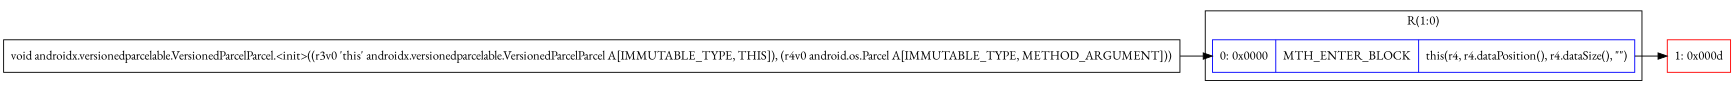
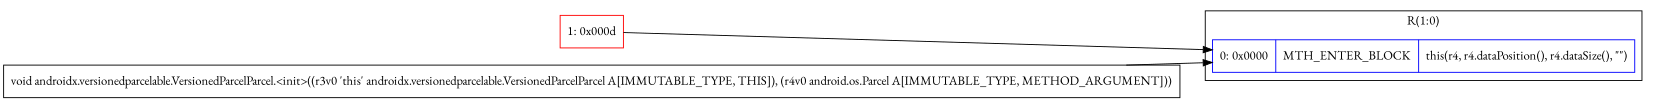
  digraph {
    rankdir=LR
    fontname="EB Garamond"
    node [shape=record fontname="EB Garamond"]
    edge [fontname="EB Garamond"]
    n1 [color=blue label="{0\:\ 0x0000|MTH_ENTER_BLOCK\l|this(r4, r4.dataPosition(), r4.dataSize(), \"\")\l}"]
    n2 [color=red label="{1\:\ 0x000d}"]
    n3 [label="{void androidx.versionedparcelable.VersionedParcelParcel.\<init\>((r3v0 'this' androidx.versionedparcelable.VersionedParcelParcel A[IMMUTABLE_TYPE, THIS]), (r4v0 android.os.Parcel A[IMMUTABLE_TYPE, METHOD_ARGUMENT])) }"]
    subgraph cluster_1 {
      label="R(1:0)"
      n1
    }
-   n1 -> n2
+   n2 -> n1
    n3 -> n1
  }
